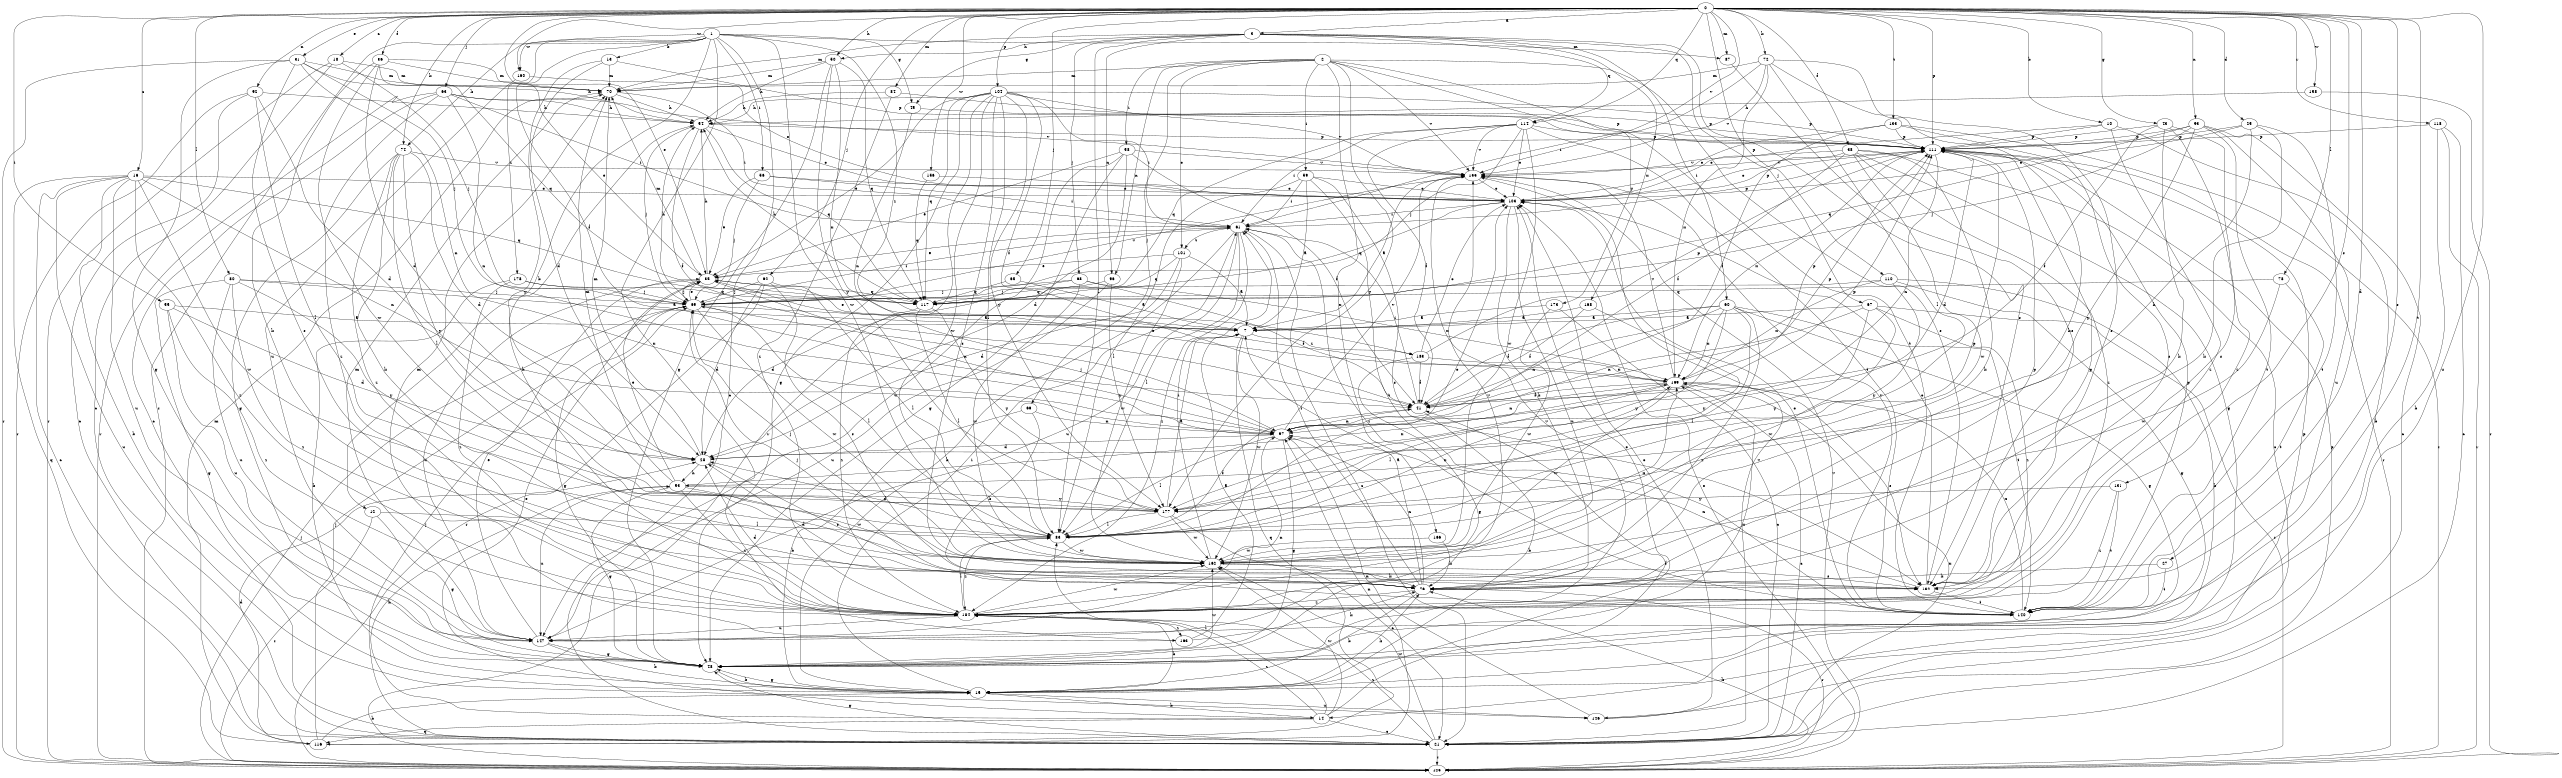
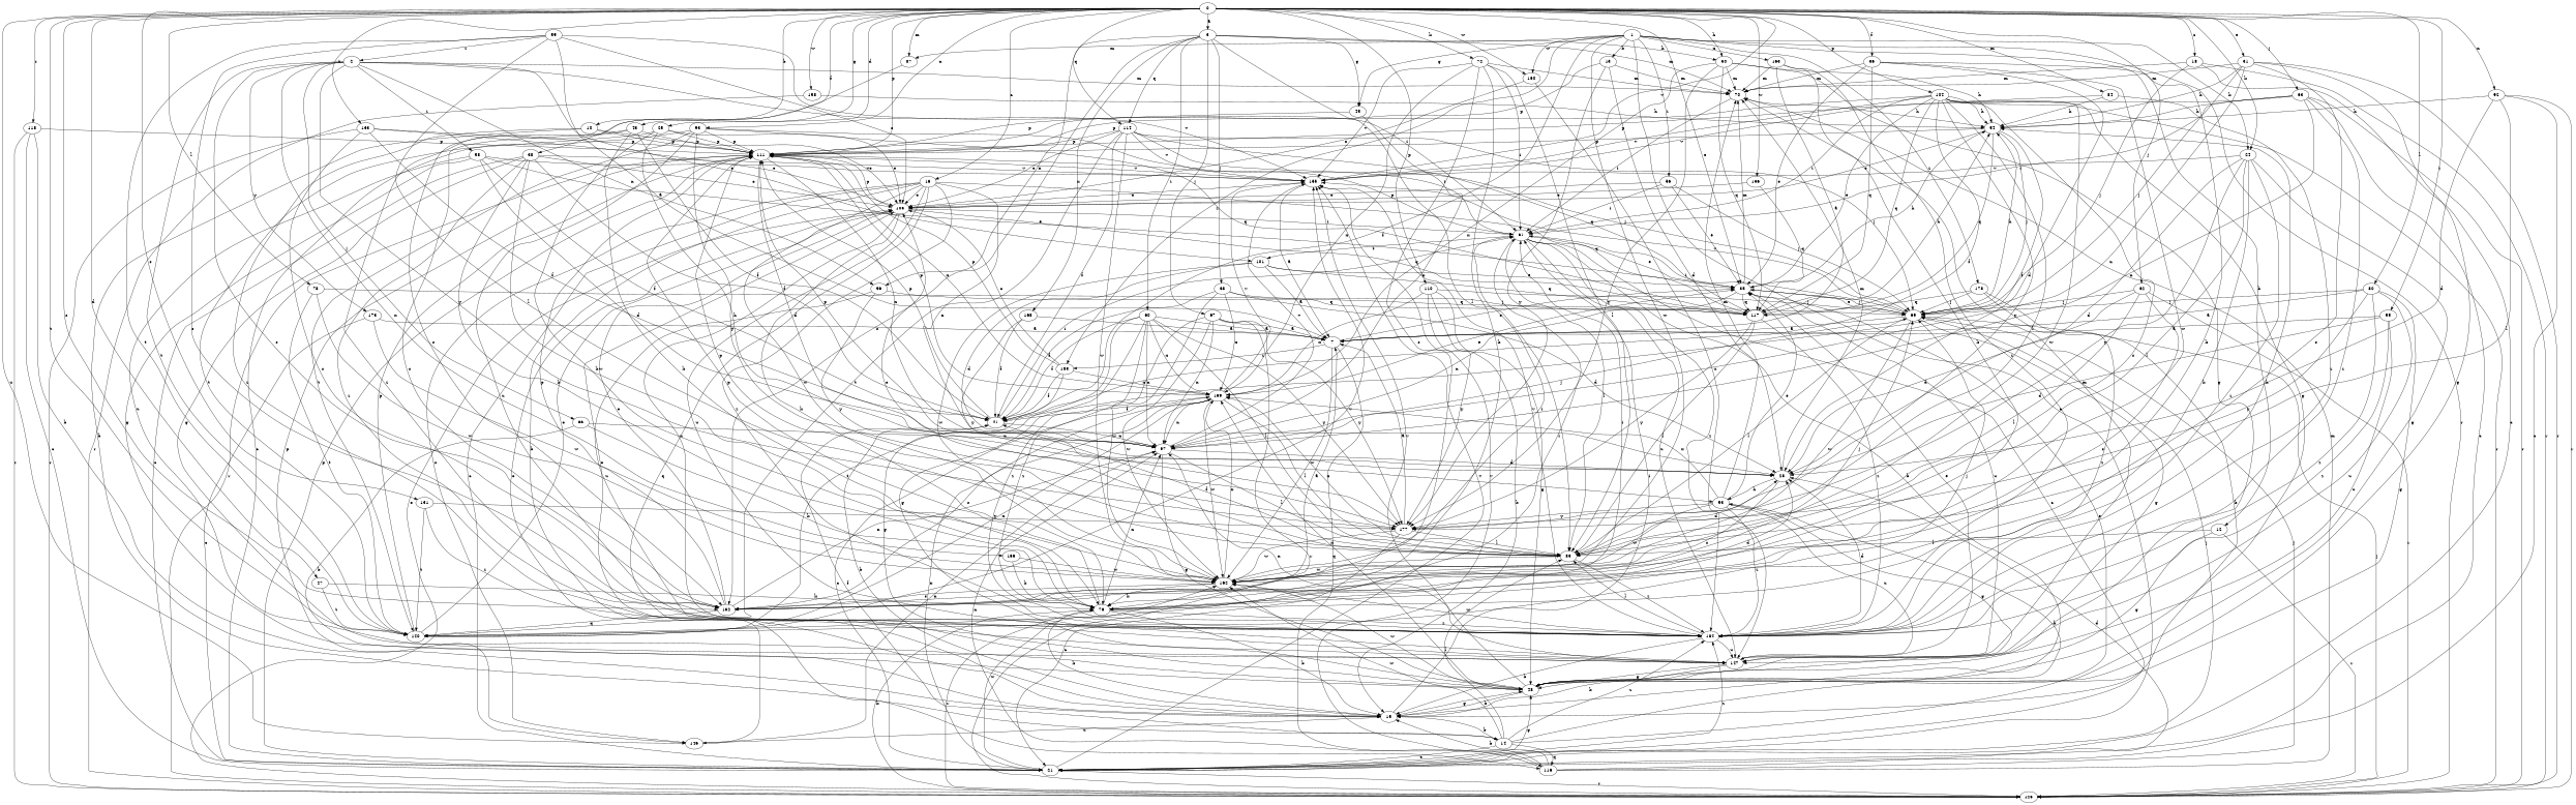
  strict digraph {
    0
    3
    10
    16
    18
    25
    27
    31
    35
    36
    38
    43
    50
    55
    62
    63
-   65
    72
-   74
+   74 [label=24]
    78
    80
    84
    87
    92
    93
    104
    110
    111
    114
    118
    131
    132
    133
    140
    146
    155
    156
    158
    160
    45
    n41 [label=70]
    96
    60
    67
    68
    83
    168
    14
    103
    184
    21
    162
    116
    15
    97
    117
    147
    125
    69
    53
    76
    48
    54
    28
    41
    177
    169
    7
    61
    1
    12
    13
    56
    163
    178
    183
    2
    58
    59
    66
    101
    166
    173
    0 -> 3 [label=a]
    0 -> 10 [label=b]
    0 -> 16 [label=c]
    0 -> 18 [label=c]
    0 -> 25 [label=d]
    0 -> 27 [label=d]
    0 -> 31 [label=e]
    0 -> 35 [label=e]
    0 -> 36 [label=f]
    0 -> 38 [label=f]
    0 -> 43 [label=g]
    0 -> 50 [label=h]
    0 -> 55 [label=i]
    0 -> 62 [label=j]
    0 -> 63 [label=j]
-   0 -> 65 [label=j]
    0 -> 72 [label=k]
    0 -> 74 [label=k]
    0 -> 78 [label=l]
    0 -> 80 [label=l]
    0 -> 84 [label=m]
    0 -> 87 [label=m]
    0 -> 92 [label=n]
    0 -> 93 [label=n]
    0 -> 104 [label=p]
    0 -> 110 [label=p]
    0 -> 111 [label=p]
    0 -> 114 [label=q]
    0 -> 118 [label=r]
    0 -> 131 [label=s]
    0 -> 132 [label=s]
    0 -> 133 [label=t]
    0 -> 140 [label=t]
    0 -> 146 [label=u]
    0 -> 155 [label=v]
    0 -> 156 [label=w]
    0 -> 158 [label=w]
    0 -> 160 [label=w]
    3 -> 50 [label=h]
    3 -> 114 [label=q]
    3 -> 132 [label=s]
    3 -> 45 [label=g]
    3 -> n41 [label=m]
    3 -> 96 [label=n]
    3 -> 60 [label=i]
    3 -> 67 [label=j]
    3 -> 68 [label=j]
    3 -> 83 [label=l]
    3 -> 168 [label=x]
    10 -> 111 [label=p]
    10 -> 14 [label=b]
    10 -> 103 [label=o]
    10 -> 184 [label=z]
    16 -> 146 [label=u]
    16 -> 103 [label=o]
    16 -> 184 [label=z]
    16 -> 21 [label=c]
    16 -> 162 [label=w]
    16 -> 116 [label=q]
    16 -> 15 [label=b]
    16 -> 97 [label=n]
    16 -> 117 [label=q]
    16 -> 147 [label=u]
    18 -> n41 [label=m]
    18 -> 21 [label=c]
    18 -> 125 [label=r]
    18 -> 69 [label=j]
    25 -> 111 [label=p]
    25 -> 140 [label=t]
    25 -> 103 [label=o]
    25 -> 53 [label=h]
    25 -> 76 [label=k]
    27 -> 140 [label=t]
    27 -> 76 [label=k]
    31 -> 132 [label=s]
    31 -> n41 [label=m]
    31 -> 97 [label=n]
    31 -> 125 [label=r]
    31 -> 69 [label=j]
    31 -> 48 [label=g]
    31 -> 54 [label=h]
    35 -> n41 [label=m]
    35 -> 97 [label=n]
    35 -> 117 [label=q]
    35 -> 147 [label=u]
    35 -> 69 [label=j]
    35 -> 54 [label=h]
    36 -> 35 [label=e]
    36 -> n41 [label=m]
    36 -> 162 [label=w]
    36 -> 117 [label=q]
    36 -> 76 [label=k]
    36 -> 28 [label=d]
    38 -> 155 [label=v]
    38 -> 103 [label=o]
    38 -> 184 [label=z]
    38 -> 21 [label=c]
    38 -> 162 [label=w]
    38 -> 76 [label=k]
    38 -> 48 [label=g]
    38 -> 41 [label=f]
    43 -> 111 [label=p]
    43 -> 132 [label=s]
    43 -> 184 [label=z]
    43 -> 76 [label=k]
    43 -> 41 [label=f]
    50 -> n41 [label=m]
    50 -> 117 [label=q]
    50 -> 48 [label=g]
    50 -> 54 [label=h]
    50 -> 177 [label=y]
    50 -> 169 [label=x]
    55 -> 184 [label=z]
    55 -> 147 [label=u]
    55 -> 28 [label=d]
    55 -> 7 [label=a]
    62 -> 132 [label=s]
    62 -> 83 [label=l]
    62 -> 125 [label=r]
    62 -> 69 [label=j]
    62 -> 28 [label=d]
    63 -> 155 [label=v]
    63 -> 184 [label=z]
    63 -> 21 [label=c]
    63 -> 97 [label=n]
    63 -> 125 [label=r]
    63 -> 54 [label=h]
    63 -> 61 [label=i]
-   65 -> 117 [label=q]
-   65 -> 7 [label=a]
    72 -> 132 [label=s]
    72 -> 155 [label=v]
    72 -> n41 [label=m]
    72 -> 83 [label=l]
    72 -> 76 [label=k]
    72 -> 169 [label=x]
    72 -> 61 [label=i]
    74 -> 155 [label=v]
    74 -> 83 [label=l]
    74 -> 184 [label=z]
    74 -> 76 [label=k]
    74 -> 48 [label=g]
    74 -> 28 [label=d]
    74 -> 177 [label=y]
    78 -> 140 [label=t]
    78 -> 162 [label=w]
    78 -> 117 [label=q]
    80 -> 184 [label=z]
    80 -> 147 [label=u]
    80 -> 69 [label=j]
    80 -> 48 [label=g]
    80 -> 177 [label=y]
    80 -> 7 [label=a]
    84 -> 111 [label=p]
    84 -> 184 [label=z]
    84 -> 54 [label=h]
    87 -> 132 [label=s]
    92 -> 83 [label=l]
    92 -> 21 [label=c]
    92 -> 125 [label=r]
    92 -> 54 [label=h]
    92 -> 28 [label=d]
    93 -> 111 [label=p]
    93 -> 140 [label=t]
    93 -> 21 [label=c]
    93 -> 117 [label=q]
    93 -> 147 [label=u]
    93 -> 69 [label=j]
    93 -> 177 [label=y]
    104 -> 35 [label=e]
    104 -> 111 [label=p]
    104 -> 132 [label=s]
    104 -> 155 [label=v]
    104 -> 83 [label=l]
    104 -> 162 [label=w]
    104 -> 117 [label=q]
    104 -> 125 [label=r]
    104 -> 48 [label=g]
    104 -> 54 [label=h]
    104 -> 41 [label=f]
    104 -> 177 [label=y]
    104 -> 61 [label=i]
    110 -> 15 [label=b]
    110 -> 69 [label=j]
    110 -> 48 [label=g]
    110 -> 177 [label=y]
    110 -> 169 [label=x]
    111 -> 155 [label=v]
    111 -> 97 [label=n]
    111 -> 125 [label=r]
    111 -> 28 [label=d]
    111 -> 169 [label=x]
    114 -> 111 [label=p]
    114 -> 140 [label=t]
    114 -> 155 [label=v]
    114 -> 103 [label=o]
    114 -> 162 [label=w]
    114 -> 117 [label=q]
    114 -> 69 [label=j]
    114 -> 41 [label=f]
    114 -> 61 [label=i]
    118 -> 111 [label=p]
    118 -> 21 [label=c]
    118 -> 15 [label=b]
    118 -> 125 [label=r]
    131 -> 140 [label=t]
    131 -> 184 [label=z]
    131 -> 177 [label=y]
    132 -> 111 [label=p]
-   132 -> 140 [label=t]
+   132 -> 140 [label=q]
    132 -> 103 [label=o]
    132 -> 97 [label=n]
    133 -> 111 [label=p]
    133 -> 132 [label=s]
    133 -> 103 [label=o]
    133 -> 125 [label=r]
    133 -> 41 [label=f]
    140 -> 111 [label=p]
    140 -> 155 [label=v]
    140 -> 103 [label=o]
    140 -> 69 [label=j]
    140 -> 169 [label=x]
    140 -> 61 [label=i]
    146 -> 111 [label=p]
    146 -> 103 [label=o]
    146 -> 97 [label=n]
    155 -> 103 [label=o]
    155 -> 7 [label=a]
    156 -> 103 [label=o]
    156 -> 117 [label=q]
    158 -> 125 [label=r]
    158 -> 54 [label=h]
    160 -> 103 [label=o]
    160 -> 147 [label=u]
    45 -> 111 [label=p]
    45 -> 97 [label=n]
    n41 -> 54 [label=h]
    n41 -> 61 [label=i]
    96 -> 117 [label=q]
    96 -> 147 [label=u]
    96 -> 177 [label=y]
    60 -> 140 [label=t]
    60 -> 83 [label=l]
    60 -> 184 [label=z]
    60 -> 97 [label=n]
    60 -> 48 [label=g]
    60 -> 41 [label=f]
    60 -> 177 [label=y]
    60 -> 169 [label=x]
    60 -> 7 [label=a]
    67 -> 184 [label=z]
    67 -> 162 [label=w]
    67 -> 97 [label=n]
    67 -> 125 [label=r]
    67 -> 177 [label=y]
    67 -> 7 [label=a]
    68 -> 162 [label=w]
    68 -> 69 [label=j]
    68 -> 28 [label=d]
    68 -> 41 [label=f]
    68 -> 169 [label=x]
    83 -> 111 [label=p]
    83 -> 103 [label=o]
    83 -> 184 [label=z]
    83 -> 162 [label=w]
    83 -> 28 [label=d]
    83 -> 41 [label=f]
    83 -> 169 [label=x]
    168 -> 41 [label=f]
    168 -> 177 [label=y]
    168 -> 7 [label=a]
    14 -> 35 [label=e]
    14 -> 83 [label=l]
    14 -> 184 [label=z]
    14 -> 21 [label=c]
    14 -> 162 [label=w]
    14 -> 116 [label=q]
    14 -> 53 [label=h]
    14 -> 41 [label=f]
    103 -> 111 [label=p]
    103 -> 117 [label=q]
    103 -> 147 [label=u]
    103 -> 76 [label=k]
    103 -> 61 [label=i]
    184 -> 155 [label=v]
    184 -> 83 [label=l]
    184 -> 162 [label=w]
    184 -> 15 [label=b]
    184 -> 147 [label=u]
    184 -> 54 [label=h]
    184 -> 28 [label=d]
    21 -> 111 [label=p]
    21 -> 155 [label=v]
    21 -> 184 [label=z]
    21 -> 162 [label=w]
    21 -> 125 [label=r]
    21 -> 69 [label=j]
    21 -> 48 [label=g]
    21 -> 169 [label=x]
    162 -> 132 [label=s]
    162 -> 69 [label=j]
    162 -> 76 [label=k]
    162 -> 169 [label=x]
    162 -> 61 [label=i]
    116 -> n41 [label=m]
    116 -> 15 [label=b]
    116 -> 97 [label=n]
    116 -> 69 [label=j]
    116 -> 28 [label=d]
    15 -> 146 [label=u]
    15 -> 14 [label=b]
    15 -> 103 [label=o]
    15 -> 76 [label=k]
    15 -> 48 [label=g]
    15 -> 61 [label=i]
    97 -> 111 [label=p]
    97 -> 155 [label=v]
    97 -> 83 [label=l]
    97 -> 69 [label=j]
    97 -> 48 [label=g]
    97 -> 28 [label=d]
    117 -> 83 [label=l]
    117 -> 184 [label=z]
    117 -> 54 [label=h]
    117 -> 177 [label=y]
    147 -> 35 [label=e]
    147 -> n41 [label=m]
    147 -> 15 [label=b]
    147 -> 97 [label=n]
    147 -> 48 [label=g]
-   125 -> 155 [label=v]
+   116 -> 155 [label=v]
    125 -> 103 [label=o]
    125 -> 69 [label=j]
    125 -> 76 [label=k]
    69 -> 35 [label=e]
    69 -> 155 [label=v]
    69 -> 83 [label=l]
    69 -> 162 [label=w]
    69 -> 48 [label=g]
    69 -> 54 [label=h]
    69 -> 7 [label=a]
    69 -> 61 [label=i]
    53 -> 35 [label=e]
    53 -> n41 [label=m]
    53 -> 184 [label=z]
    53 -> 162 [label=w]
    53 -> 147 [label=u]
    53 -> 48 [label=g]
    53 -> 177 [label=y]
    53 -> 169 [label=x]
    76 -> 111 [label=p]
    76 -> 184 [label=z]
    76 -> 15 [label=b]
    76 -> 97 [label=n]
    76 -> 125 [label=r]
    76 -> 28 [label=d]
    76 -> 7 [label=a]
    76 -> 61 [label=i]
    48 -> 155 [label=v]
    48 -> 162 [label=w]
    48 -> 15 [label=b]
    48 -> 169 [label=x]
    54 -> 111 [label=p]
    54 -> 103 [label=o]
    54 -> 117 [label=q]
    54 -> 69 [label=j]
    54 -> 41 [label=f]
    28 -> 132 [label=s]
    28 -> n41 [label=m]
    28 -> 53 [label=h]
    41 -> 111 [label=p]
    41 -> 15 [label=b]
    41 -> 97 [label=n]
    41 -> 61 [label=i]
    177 -> 83 [label=l]
    177 -> 21 [label=c]
    177 -> 162 [label=w]
    177 -> 7 [label=a]
    169 -> 35 [label=e]
    169 -> 111 [label=p]
    169 -> 132 [label=s]
    169 -> 155 [label=v]
    169 -> 83 [label=l]
    169 -> 21 [label=c]
    169 -> 162 [label=w]
    169 -> 97 [label=n]
    169 -> 41 [label=f]
    7 -> 35 [label=e]
    7 -> 162 [label=w]
    7 -> 116 [label=q]
    7 -> 183 [label=z]
    61 -> 35 [label=e]
    61 -> 111 [label=p]
    61 -> 83 [label=l]
    61 -> 184 [label=z]
    61 -> 21 [label=c]
    61 -> 15 [label=b]
    61 -> 147 [label=u]
    61 -> 101 [label=t]
    1 -> 74 [label=k]
    1 -> 87 [label=m]
    1 -> 160 [label=w]
    1 -> 45 [label=g]
    1 -> 21 [label=c]
    1 -> 162 [label=w]
    1 -> 125 [label=r]
    1 -> 41 [label=f]
    1 -> 12 [label=b]
    1 -> 13 [label=b]
    1 -> 56 [label=i]
    1 -> 163 [label=x]
    1 -> 178 [label=z]
    1 -> 183 [label=z]
    12 -> 83 [label=l]
    12 -> 125 [label=r]
    12 -> 48 [label=g]
    13 -> 111 [label=p]
    13 -> n41 [label=m]
    13 -> 28 [label=d]
    13 -> 177 [label=y]
    56 -> 35 [label=e]
    56 -> 103 [label=o]
    56 -> 69 [label=j]
    56 -> 61 [label=i]
    163 -> n41 [label=m]
-   184 -> 163 [label=z]
+   163 -> 184 [label=z]
    163 -> 76 [label=k]
    163 -> 7 [label=a]
    178 -> 184 [label=z]
    178 -> 15 [label=b]
    178 -> 117 [label=q]
    178 -> 69 [label=j]
    183 -> 111 [label=p]
    183 -> 103 [label=o]
    183 -> 48 [label=g]
    183 -> 41 [label=f]
    183 -> 169 [label=x]
    2 -> 132 [label=s]
    2 -> 140 [label=t]
    2 -> 155 [label=v]
    2 -> n41 [label=m]
    2 -> 96 [label=n]
    2 -> 177 [label=y]
    2 -> 58 [label=i]
-   2 -> 59 [label=i]
+   59 -> 2 [label=i]
    2 -> 66 [label=j]
    2 -> 101 [label=o]
    2 -> 166 [label=x]
    2 -> 173 [label=y]
    58 -> 35 [label=e]
    58 -> 155 [label=v]
    58 -> 147 [label=u]
    58 -> 48 [label=g]
    58 -> 28 [label=d]
    58 -> 41 [label=f]
    59 -> 132 [label=s]
    59 -> 140 [label=t]
    59 -> 83 [label=l]
    59 -> 103 [label=o]
    59 -> 7 [label=a]
    59 -> 61 [label=i]
    66 -> 15 [label=b]
    66 -> 97 [label=n]
    66 -> 76 [label=k]
    101 -> 35 [label=e]
    101 -> 162 [label=w]
    101 -> 117 [label=q]
    101 -> 28 [label=d]
    101 -> 7 [label=a]
    166 -> 162 [label=w]
    166 -> 76 [label=k]
    173 -> 21 [label=c]
    173 -> 162 [label=w]
    173 -> 7 [label=a]
  }
